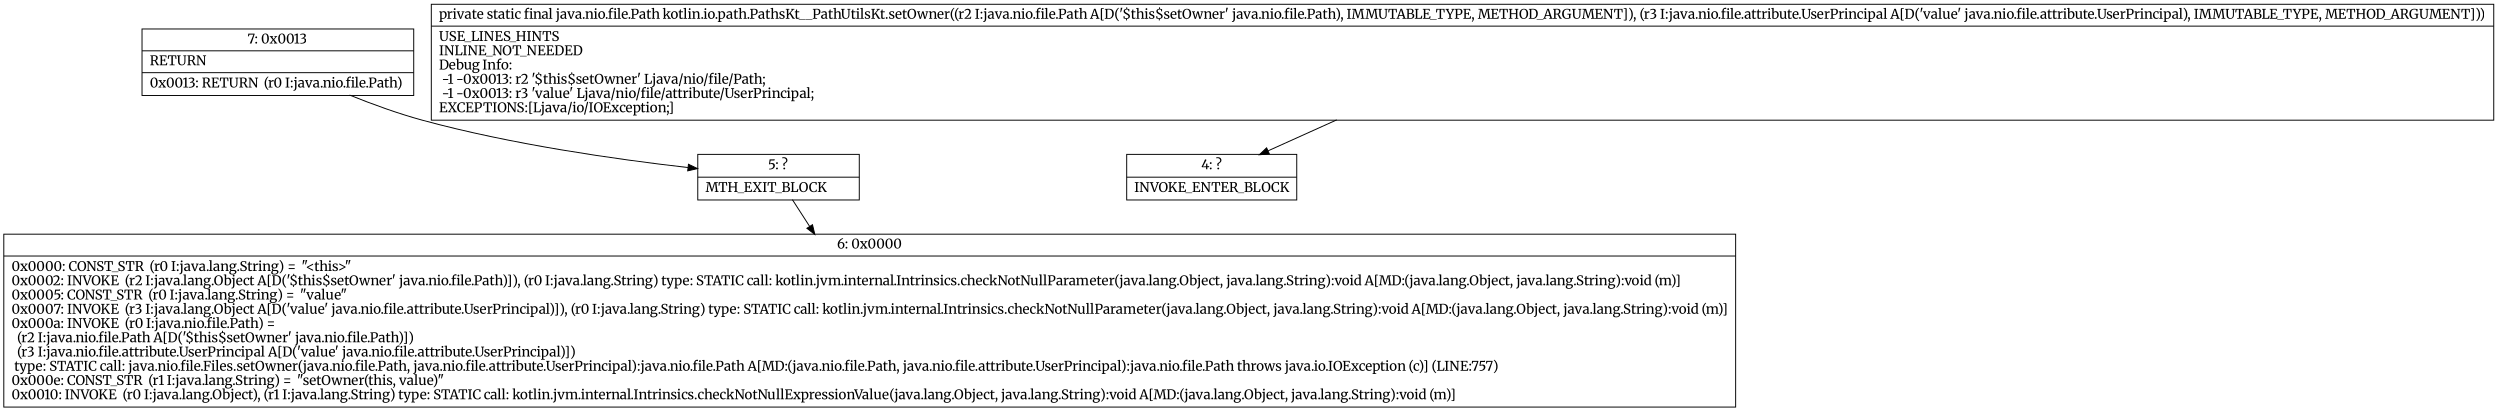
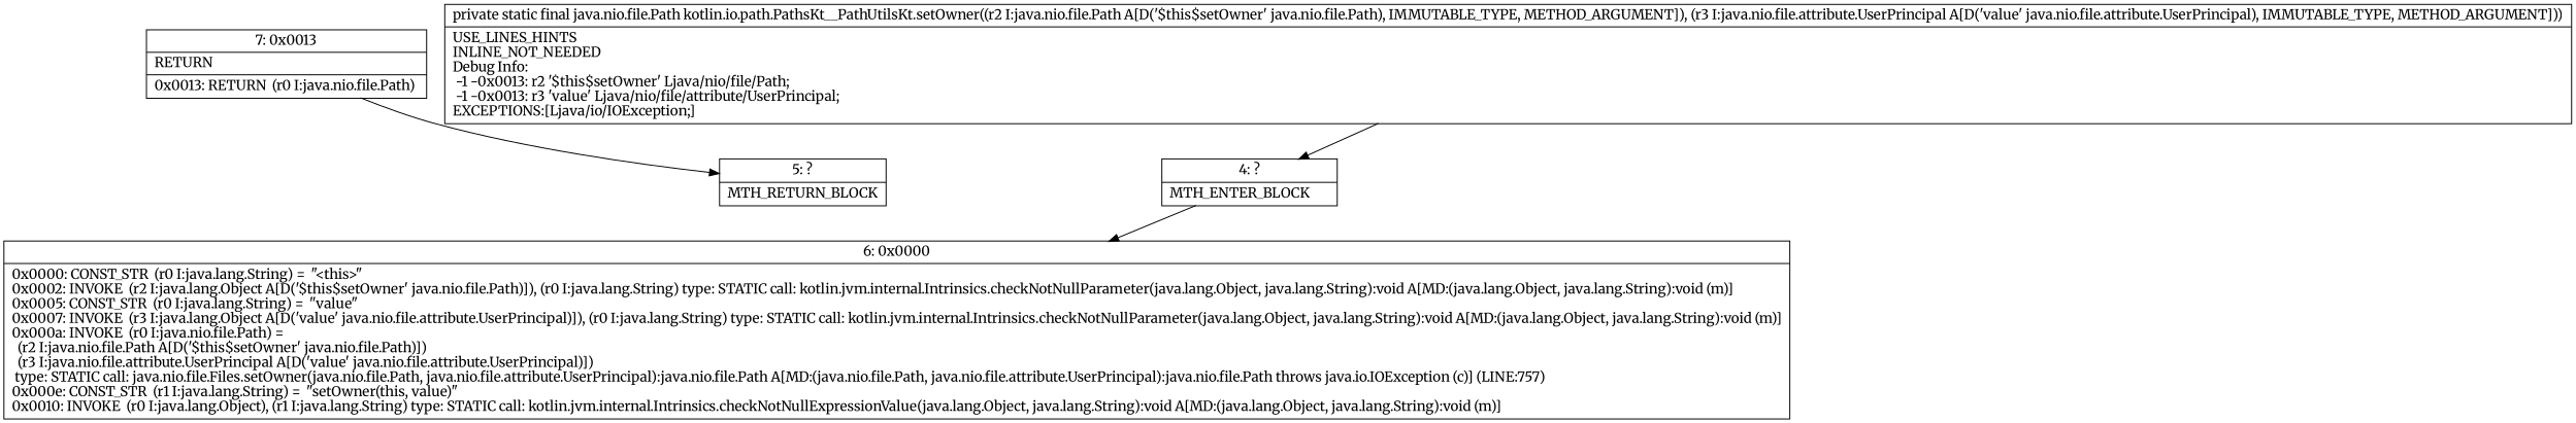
  digraph {
    fontname=Merriweather
    node [fontname=Merriweather shape=record]
    edge [fontname=Merriweather]
-   n1 [label="{4\:\ ?|INVOKE_ENTER_BLOCK\l}"]
+   n1 [label="{4\:\ ?|MTH_ENTER_BLOCK\l}"]
    n2 [label="{6\:\ 0x0000|0x0000: CONST_STR  (r0 I:java.lang.String) =  \"\<this\>\" \l0x0002: INVOKE  (r2 I:java.lang.Object A[D('$this$setOwner' java.nio.file.Path)]), (r0 I:java.lang.String) type: STATIC call: kotlin.jvm.internal.Intrinsics.checkNotNullParameter(java.lang.Object, java.lang.String):void A[MD:(java.lang.Object, java.lang.String):void (m)]\l0x0005: CONST_STR  (r0 I:java.lang.String) =  \"value\" \l0x0007: INVOKE  (r3 I:java.lang.Object A[D('value' java.nio.file.attribute.UserPrincipal)]), (r0 I:java.lang.String) type: STATIC call: kotlin.jvm.internal.Intrinsics.checkNotNullParameter(java.lang.Object, java.lang.String):void A[MD:(java.lang.Object, java.lang.String):void (m)]\l0x000a: INVOKE  (r0 I:java.nio.file.Path) = \l  (r2 I:java.nio.file.Path A[D('$this$setOwner' java.nio.file.Path)])\l  (r3 I:java.nio.file.attribute.UserPrincipal A[D('value' java.nio.file.attribute.UserPrincipal)])\l type: STATIC call: java.nio.file.Files.setOwner(java.nio.file.Path, java.nio.file.attribute.UserPrincipal):java.nio.file.Path A[MD:(java.nio.file.Path, java.nio.file.attribute.UserPrincipal):java.nio.file.Path throws java.io.IOException (c)] (LINE:757)\l0x000e: CONST_STR  (r1 I:java.lang.String) =  \"setOwner(this, value)\" \l0x0010: INVOKE  (r0 I:java.lang.Object), (r1 I:java.lang.String) type: STATIC call: kotlin.jvm.internal.Intrinsics.checkNotNullExpressionValue(java.lang.Object, java.lang.String):void A[MD:(java.lang.Object, java.lang.String):void (m)]\l}"]
    n3 [label="{7\:\ 0x0013|RETURN\l|0x0013: RETURN  (r0 I:java.nio.file.Path) \l}"]
-   n4 [label="{5\:\ ?|MTH_EXIT_BLOCK\l}"]
+   n4 [label="{5\:\ ?|MTH_RETURN_BLOCK\l}"]
    n5 [label="{private static final java.nio.file.Path kotlin.io.path.PathsKt__PathUtilsKt.setOwner((r2 I:java.nio.file.Path A[D('$this$setOwner' java.nio.file.Path), IMMUTABLE_TYPE, METHOD_ARGUMENT]), (r3 I:java.nio.file.attribute.UserPrincipal A[D('value' java.nio.file.attribute.UserPrincipal), IMMUTABLE_TYPE, METHOD_ARGUMENT]))  | USE_LINES_HINTS\lINLINE_NOT_NEEDED\lDebug Info:\l  \-1 \-0x0013: r2 '$this$setOwner' Ljava\/nio\/file\/Path;\l  \-1 \-0x0013: r3 'value' Ljava\/nio\/file\/attribute\/UserPrincipal;\lEXCEPTIONS:[Ljava\/io\/IOException;]\l}"]
-   n4 -> n2
+   n1 -> n2
    n3 -> n4
    n5 -> n1
  }
